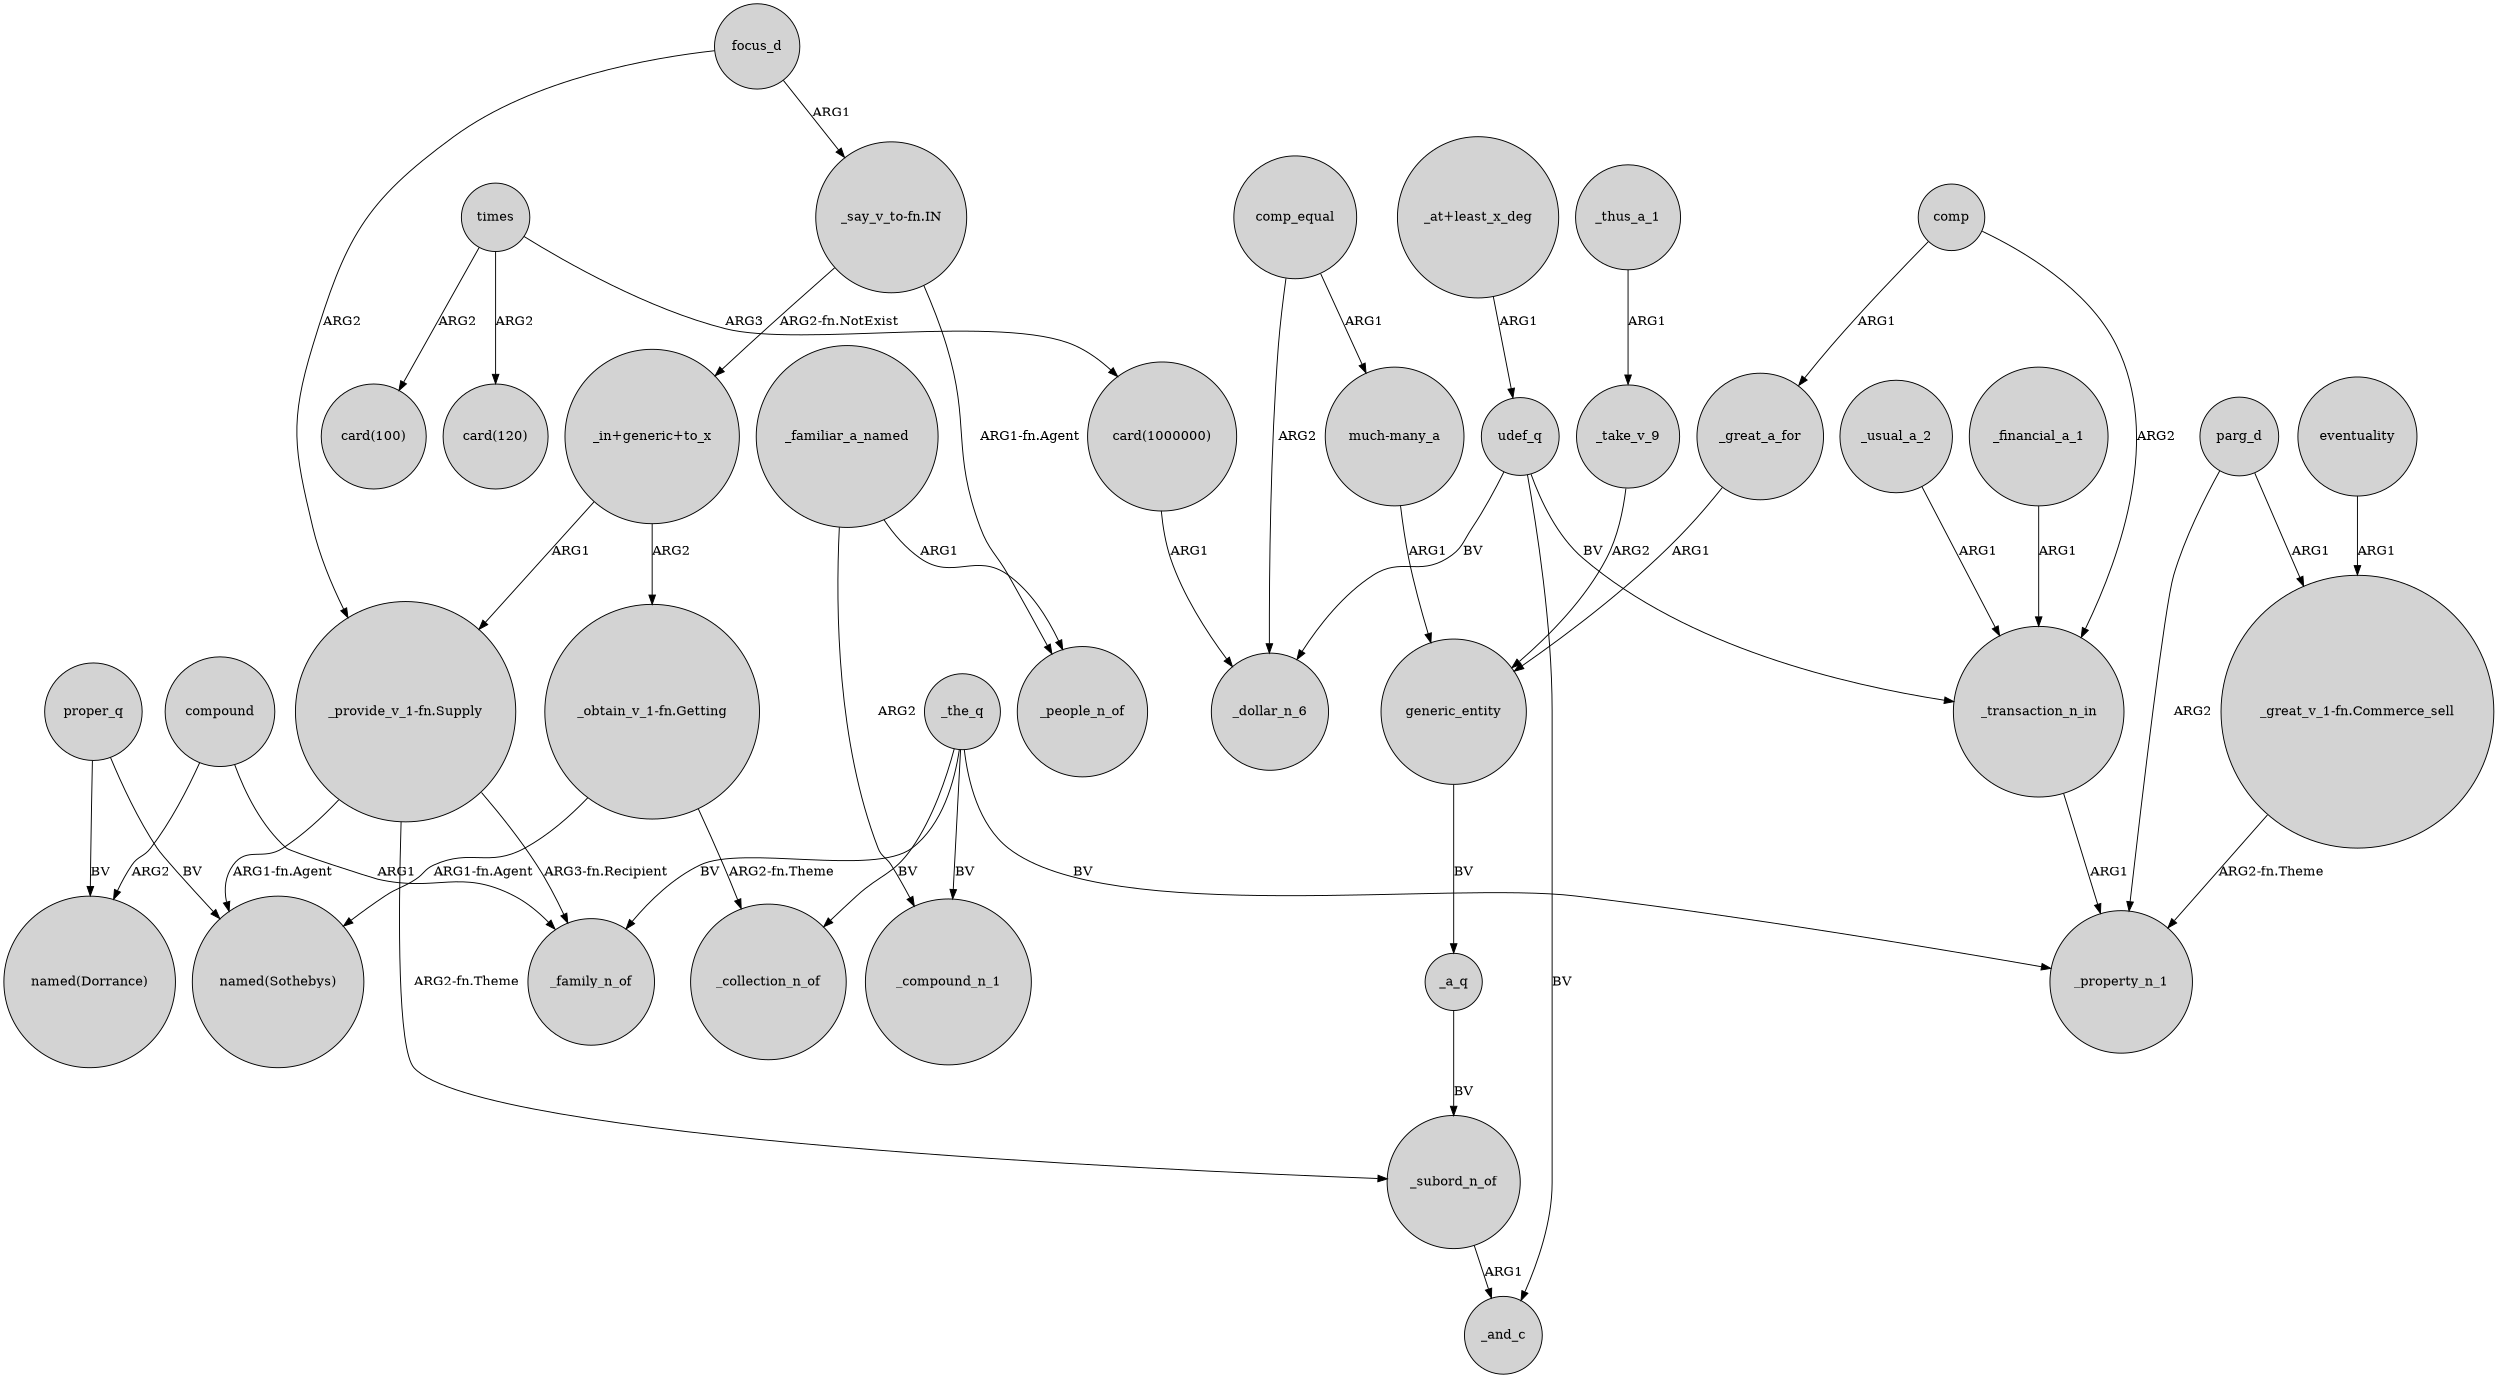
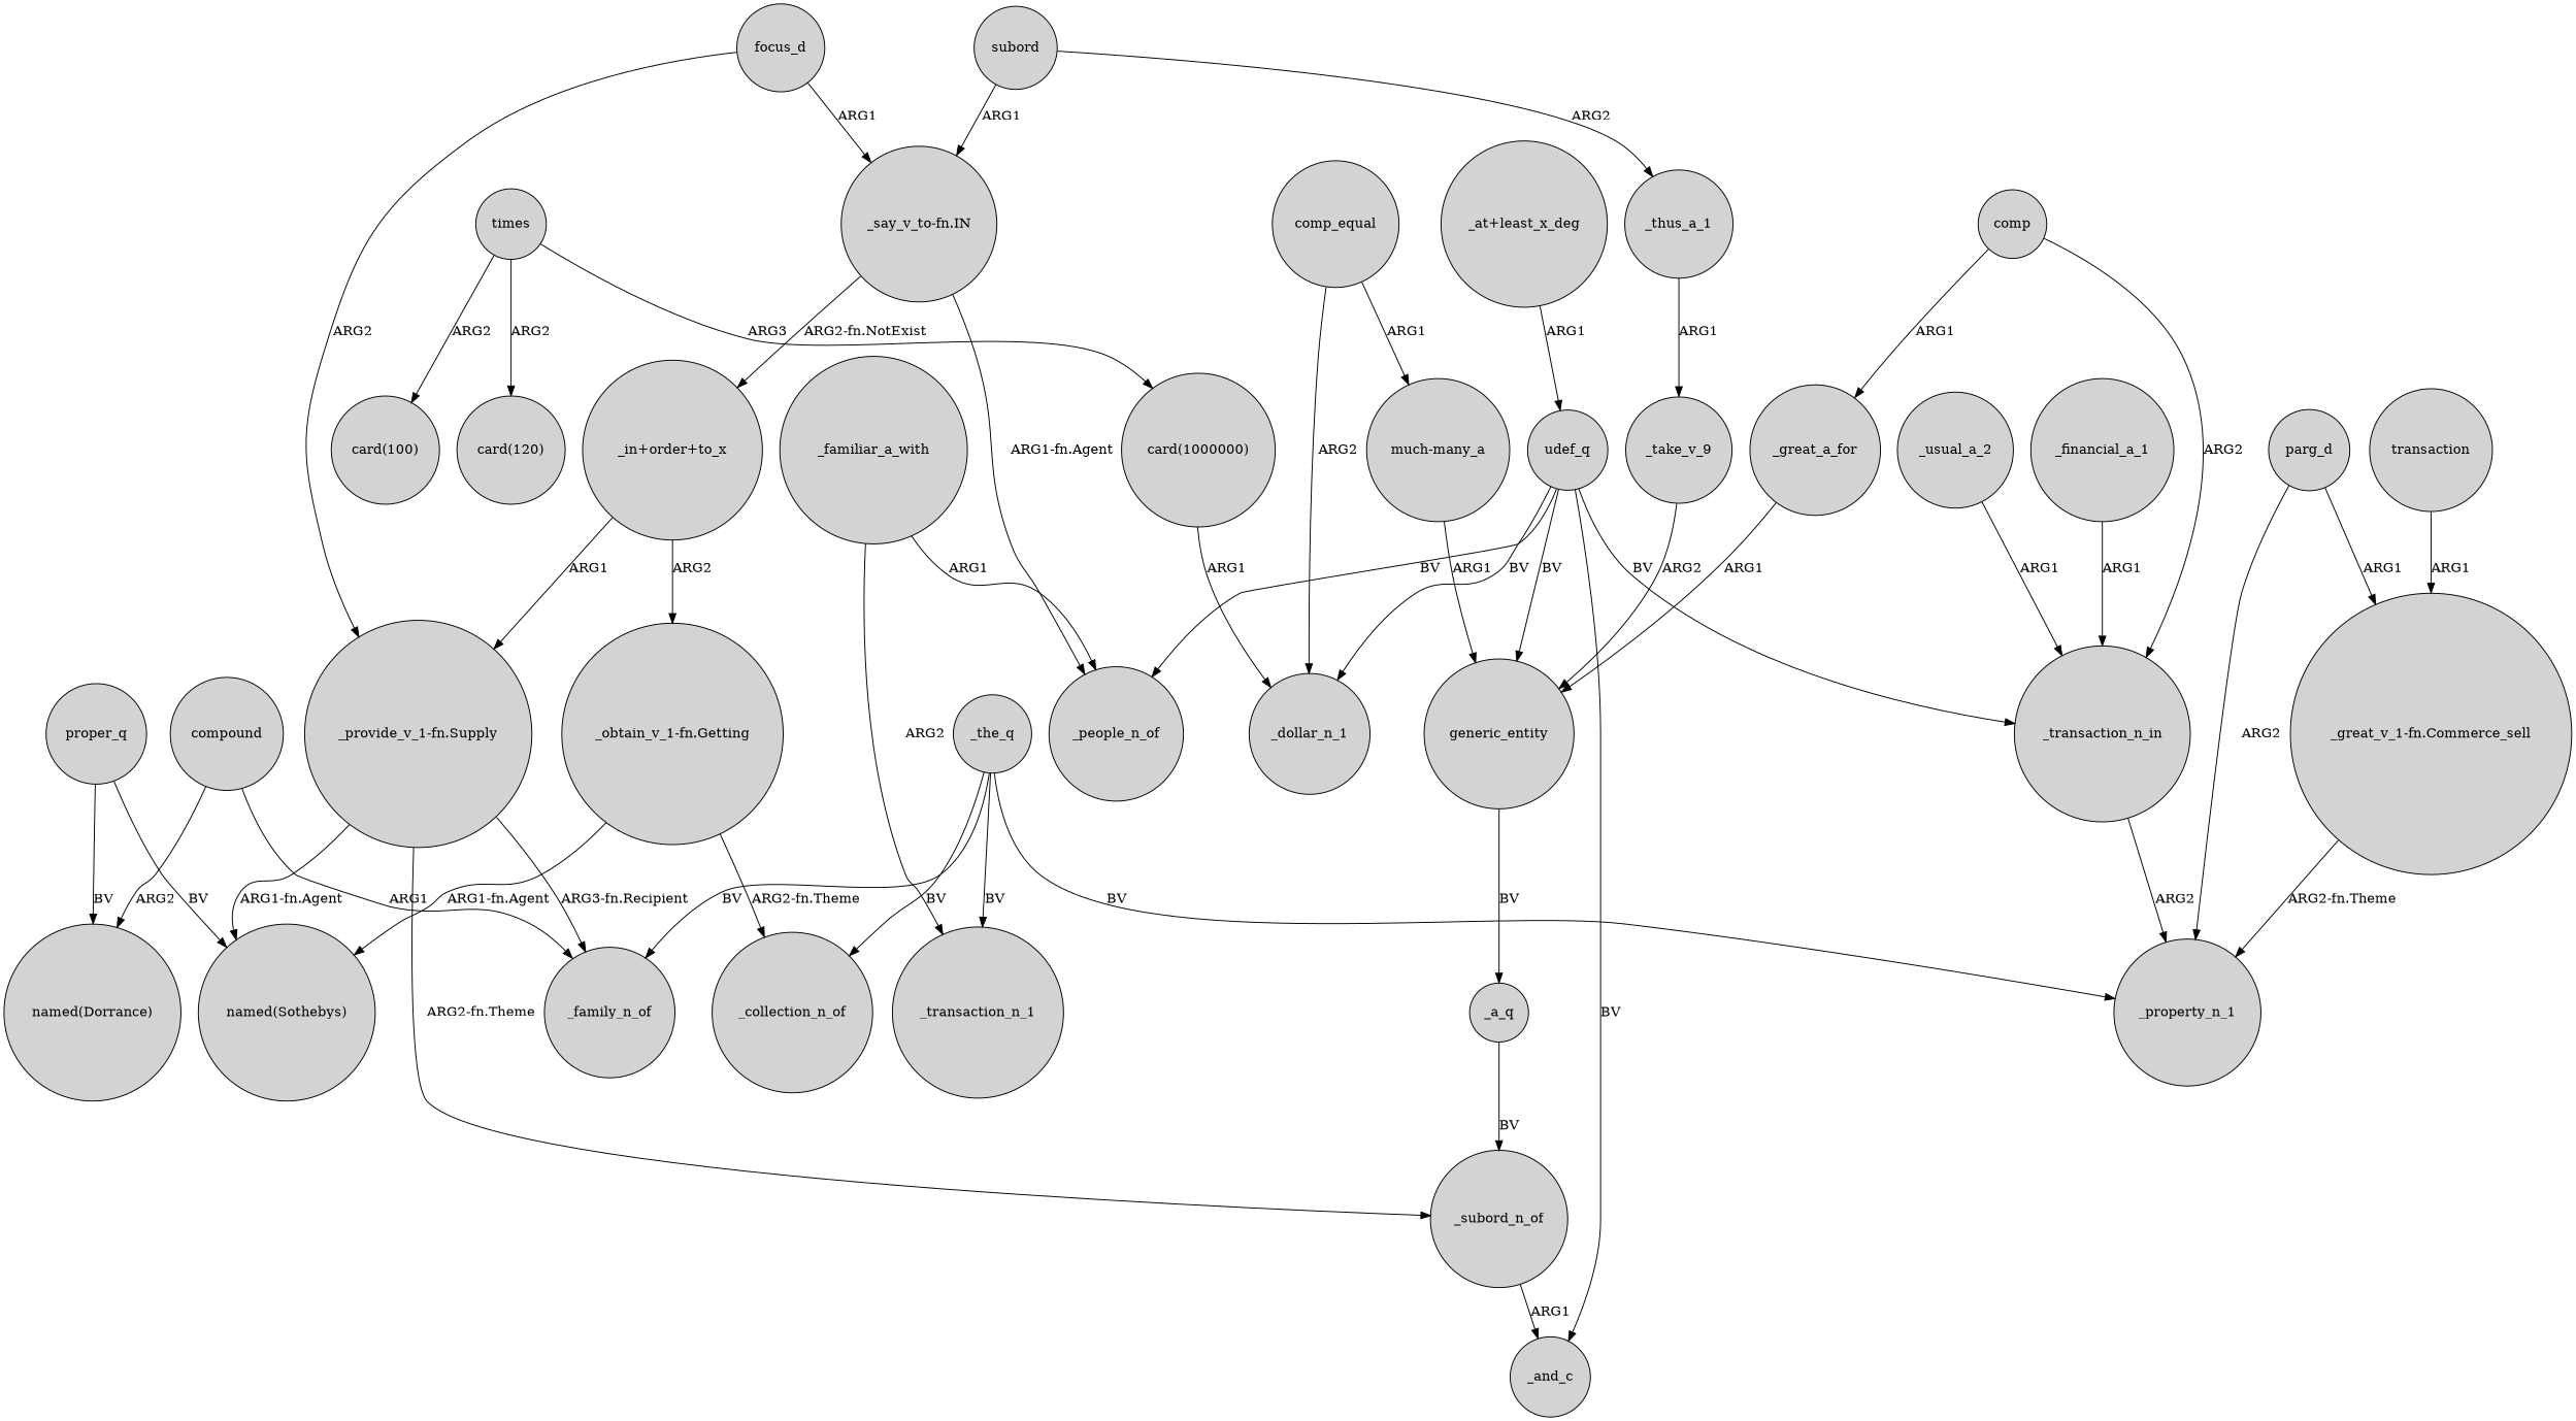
  digraph {
    node [shape=circle style=filled]
    n1 [label="_great_v_1-fn.Commerce_sell"]
-   eventuality
+   eventuality [label=transaction]
    _property_n_1
    "card(1000000)"
-   _dollar_n_1 [label=_dollar_n_6]
+   _dollar_n_1
    n6 [label=_take_v_9]
    _thus_a_1
    generic_entity
    _a_q
    compound
    _family_n_of
    "named(Dorrance)"
    focus_d
    "_provide_v_1-fn.Supply"
    "_say_v_to-fn.IN"
    "named(Sothebys)"
    n17 [label=_subord_n_of]
-   "_in+order+to_x" [label="_in+generic+to_x"]
+   "_in+order+to_x"
    _people_n_of
    _and_c
    proper_q
    "_obtain_v_1-fn.Getting"
    _collection_n_of
    udef_q
    n25 [label=_transaction_n_in]
    times
    "card(100)"
    "card(120)"
+   subord
    "much-many_a"
-   _familiar_a_with [label=_familiar_a_named]
-   _transaction_n_1 [label=_compound_n_1]
+   _familiar_a_with
+   _transaction_n_1
    comp
    _great_a_for
    comp_equal
    _the_q
    parg_d
    n38 [label=_usual_a_2]
    "_at+least_x_deg"
    _financial_a_1
    n1 -> _property_n_1 [label="ARG2-fn.Theme"]
    eventuality -> n1 [label=ARG1]
    "card(1000000)" -> _dollar_n_1 [label=ARG1]
    n6 -> generic_entity [label=ARG2]
    _thus_a_1 -> n6 [label=ARG1]
    generic_entity -> _a_q [label=BV]
    _a_q -> n17 [label=BV]
    compound -> _family_n_of [label=ARG1]
    compound -> "named(Dorrance)" [label=ARG2]
    focus_d -> "_provide_v_1-fn.Supply" [label=ARG2]
    focus_d -> "_say_v_to-fn.IN" [label=ARG1]
    "_provide_v_1-fn.Supply" -> _family_n_of [label="ARG3-fn.Recipient"]
    "_provide_v_1-fn.Supply" -> "named(Sothebys)" [label="ARG1-fn.Agent"]
    "_provide_v_1-fn.Supply" -> n17 [label="ARG2-fn.Theme"]
    "_say_v_to-fn.IN" -> "_in+order+to_x" [label="ARG2-fn.NotExist"]
    "_say_v_to-fn.IN" -> _people_n_of [label="ARG1-fn.Agent"]
    n17 -> _and_c [label=ARG1]
    "_in+order+to_x" -> "_provide_v_1-fn.Supply" [label=ARG1]
    "_in+order+to_x" -> "_obtain_v_1-fn.Getting" [label=ARG2]
    proper_q -> "named(Dorrance)" [label=BV]
    proper_q -> "named(Sothebys)" [label=BV]
    "_obtain_v_1-fn.Getting" -> "named(Sothebys)" [label="ARG1-fn.Agent"]
    "_obtain_v_1-fn.Getting" -> _collection_n_of [label="ARG2-fn.Theme"]
    udef_q -> _dollar_n_1 [label=BV]
+   udef_q -> generic_entity [label=BV]
+   udef_q -> _people_n_of [label=BV]
    udef_q -> _and_c [label=BV]
    udef_q -> n25 [label=BV]
-   n25 -> _property_n_1 [label=ARG1]
+   n25 -> _property_n_1 [label=ARG2]
    times -> "card(1000000)" [label=ARG3]
    times -> "card(100)" [label=ARG2]
    times -> "card(120)" [label=ARG2]
+   subord -> _thus_a_1 [label=ARG2]
+   subord -> "_say_v_to-fn.IN" [label=ARG1]
    "much-many_a" -> generic_entity [label=ARG1]
    _familiar_a_with -> _people_n_of [label=ARG1]
    _familiar_a_with -> _transaction_n_1 [label=ARG2]
    comp -> n25 [label=ARG2]
    comp -> _great_a_for [label=ARG1]
    _great_a_for -> generic_entity [label=ARG1]
    comp_equal -> _dollar_n_1 [label=ARG2]
    comp_equal -> "much-many_a" [label=ARG1]
    _the_q -> _property_n_1 [label=BV]
    _the_q -> _family_n_of [label=BV]
    _the_q -> _collection_n_of [label=BV]
    _the_q -> _transaction_n_1 [label=BV]
    parg_d -> n1 [label=ARG1]
    parg_d -> _property_n_1 [label=ARG2]
    n38 -> n25 [label=ARG1]
    "_at+least_x_deg" -> udef_q [label=ARG1]
    _financial_a_1 -> n25 [label=ARG1]
  }
